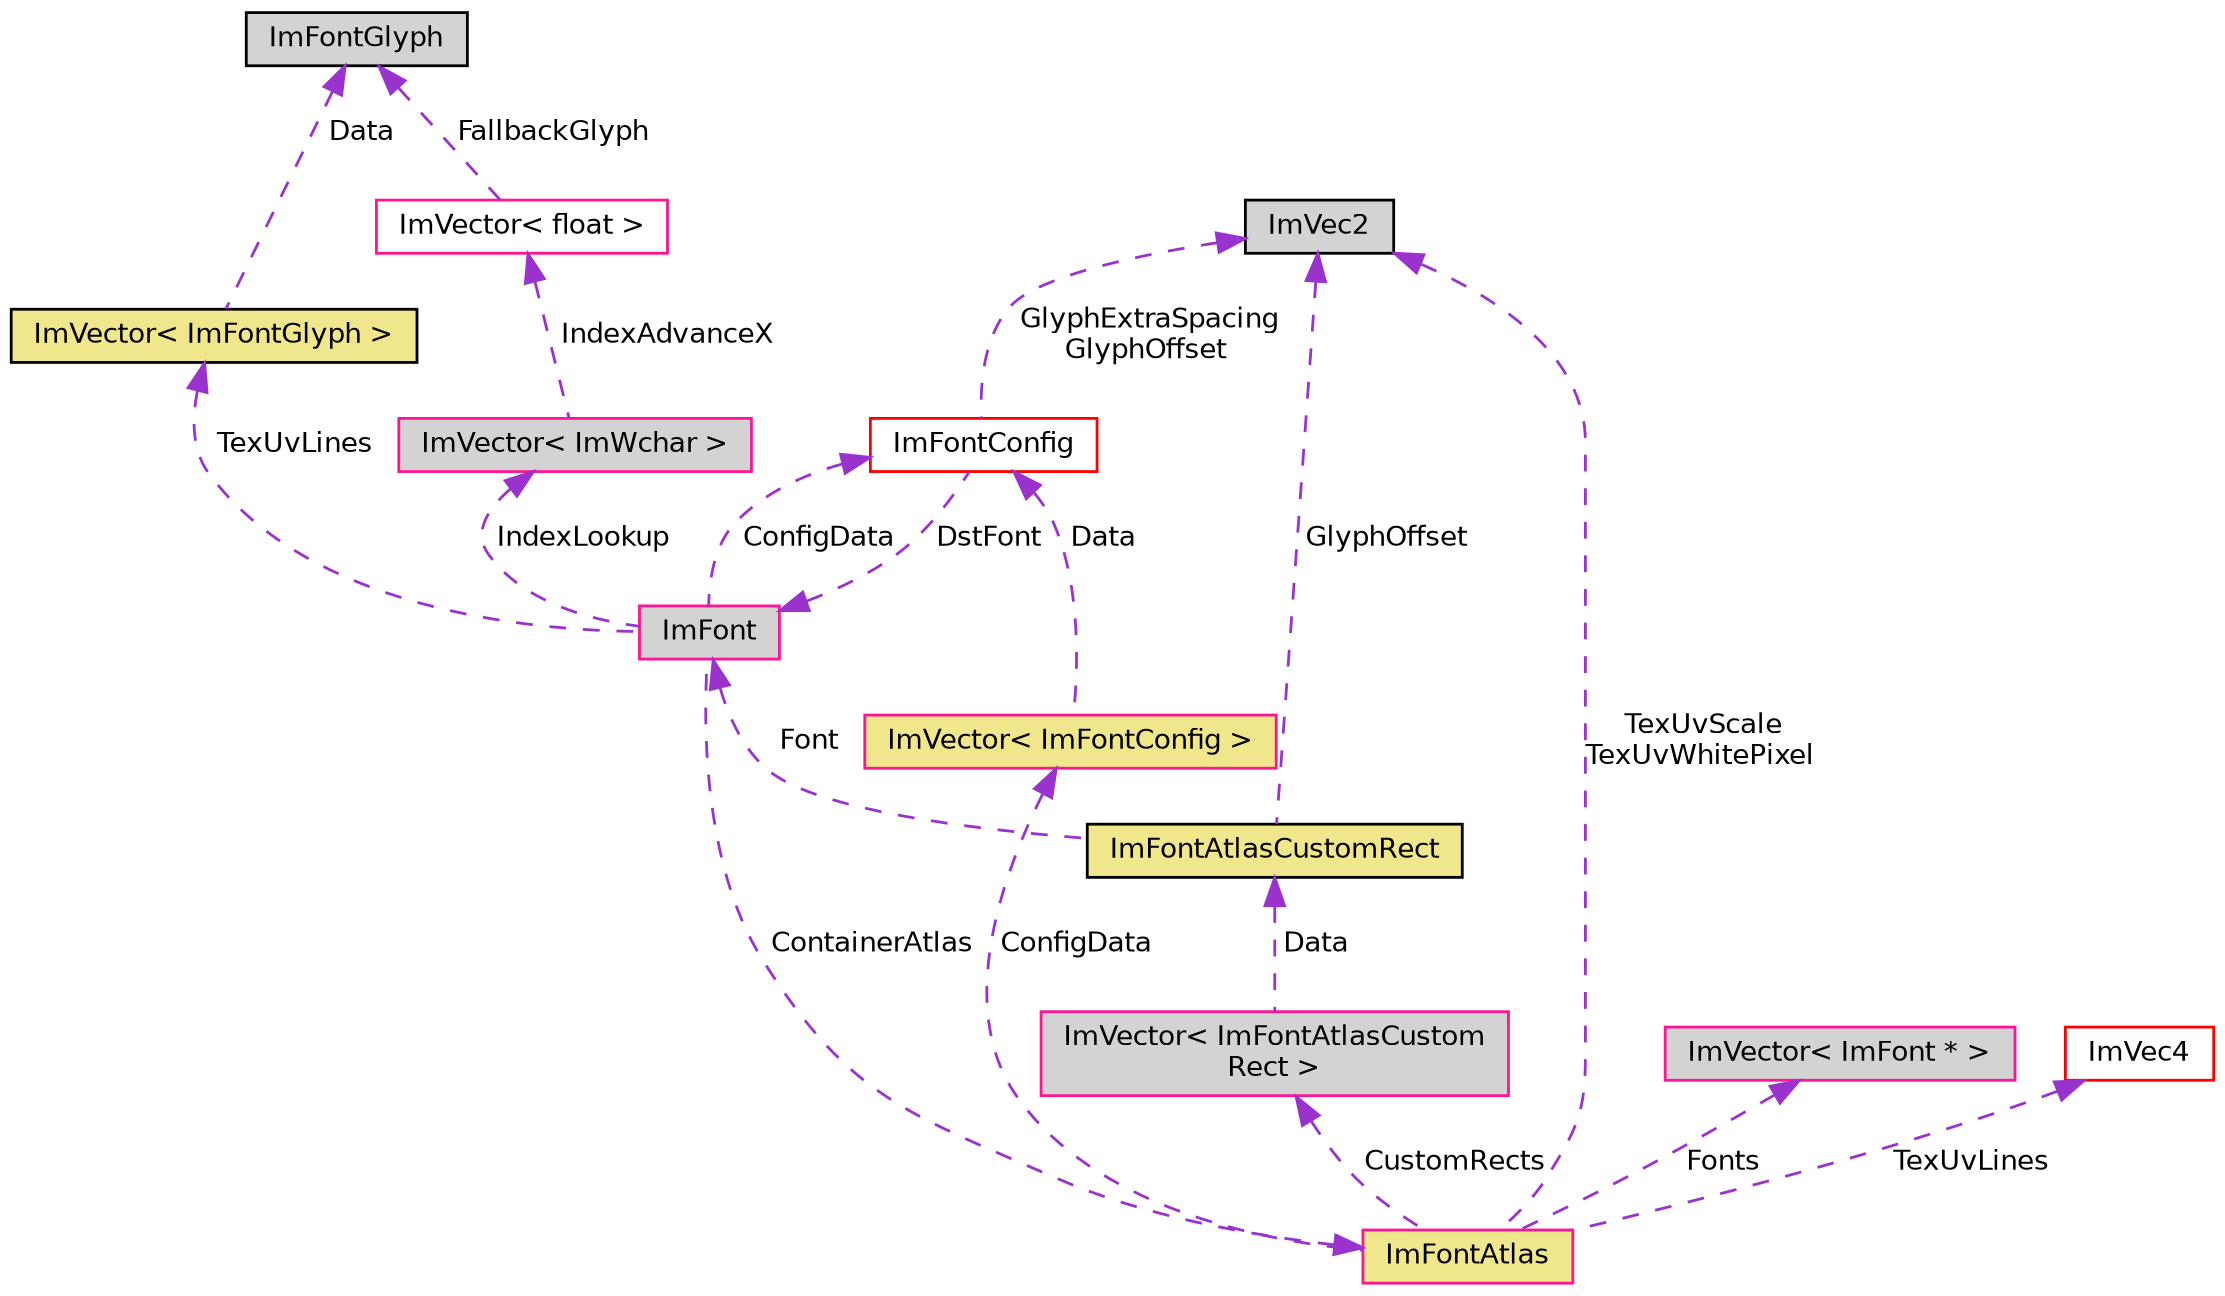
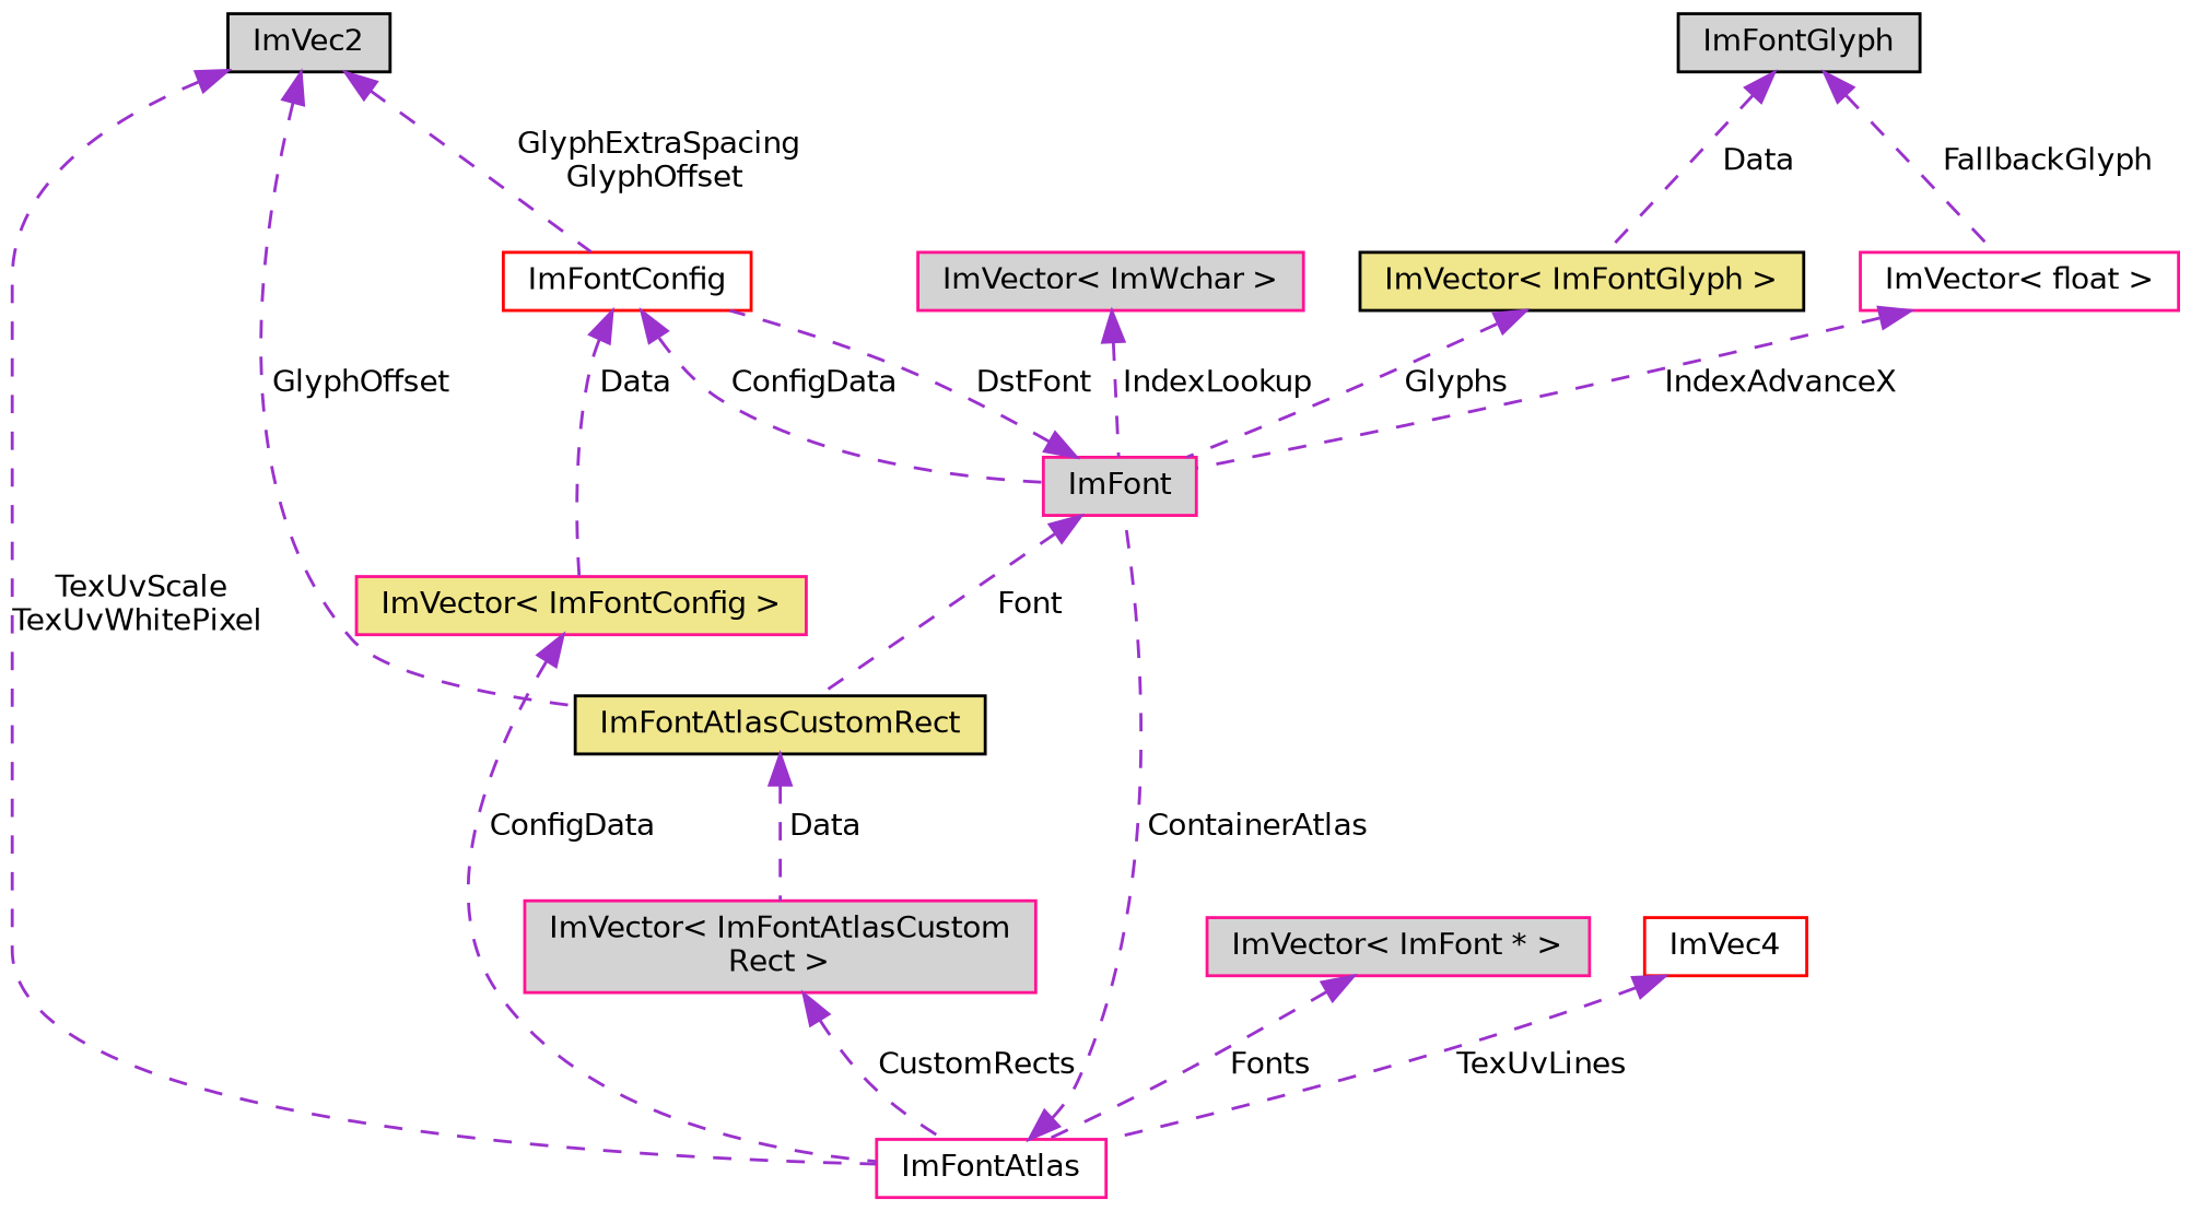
  digraph {
    rankdir=TB
    node [color=deeppink fillcolor=lightgrey fontname=Helvetica fontsize=10 shape=record style=filled]
    edge [color=darkorchid3 dir=back fontname=Helvetica fontsize=10 labelfontname=Helvetica labelfontsize=10 style=dashed]
    n1 [color=red fillcolor=white fontcolor=black height=0.2 label=ImFontConfig width=0.4]
    n2 [height=0.2 label=ImFont width=0.4]
    n3 [fillcolor=khaki height=0.2 label="ImVector\< ImFontConfig \>" width=0.4]
    n4 [color=black fillcolor=khaki height=0.2 label=ImFontAtlasCustomRect width=0.4]
-   n5 [fillcolor=khaki height=0.2 label=ImFontAtlas width=0.4]
+   n5 [fillcolor=white height=0.2 label=ImFontAtlas width=0.4]
    n6 [color=black height=0.2 label=ImVec2 width=0.4]
    n7 [height=0.2 label="ImVector\< ImFontAtlasCustom\lRect \>" width=0.4]
    n8 [height=0.2 label="ImVector\< ImFont * \>" width=0.4]
    n9 [fillcolor=white height=0.2 label="ImVector\< float \>" width=0.4]
    n10 [height=0.2 label="ImVector\< ImWchar \>" width=0.4]
    n11 [color=black fillcolor=khaki height=0.2 label="ImVector\< ImFontGlyph \>" width=0.4]
    n12 [color=black height=0.2 label=ImFontGlyph width=0.4]
    n13 [color=red fillcolor=white height=0.2 label=ImVec4 width=0.4]
    n1 -> n2 [label=" ConfigData"]
    n1 -> n3 [label=" Data"]
    n2 -> n1 [label=" DstFont"]
    n2 -> n4 [label=" Font"]
    n3 -> n5 [label=" ConfigData"]
    n4 -> n7 [label=" Data"]
    n5 -> n2 [label=" ContainerAtlas"]
    n6 -> n1 [label=" GlyphExtraSpacing\nGlyphOffset"]
    n6 -> n4 [label=" GlyphOffset"]
    n6 -> n5 [label=" TexUvScale\nTexUvWhitePixel"]
    n7 -> n5 [label=" CustomRects"]
    n8 -> n5 [label=" Fonts"]
-   n9 -> n10 [label=" IndexAdvanceX"]
+   n9 -> n2 [label=" IndexAdvanceX"]
    n10 -> n2 [label=" IndexLookup"]
-   n11 -> n2 [label=" TexUvLines"]
+   n11 -> n2 [label=" Glyphs"]
    n12 -> n9 [label=" FallbackGlyph"]
    n12 -> n11 [label=" Data"]
    n13 -> n5 [label=" TexUvLines"]
  }
